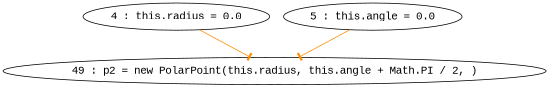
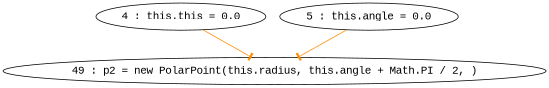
  digraph {
    fontname="Liberation Mono"
    node [fontname="Liberation Mono"]
    edge [color=darkorange arrowhead=tee fontname="Liberation Mono"]
-   "4 : this.radius = 0.0"
+   "4 : this.radius = 0.0" [label="4 : this.this = 0.0"]
    "49 : p2 = new PolarPoint(this.radius, this.angle + Math.PI / 2, )"
    "5 : this.angle = 0.0"
    "4 : this.radius = 0.0" -> "49 : p2 = new PolarPoint(this.radius, this.angle + Math.PI / 2, )"
    "5 : this.angle = 0.0" -> "49 : p2 = new PolarPoint(this.radius, this.angle + Math.PI / 2, )"
  }
